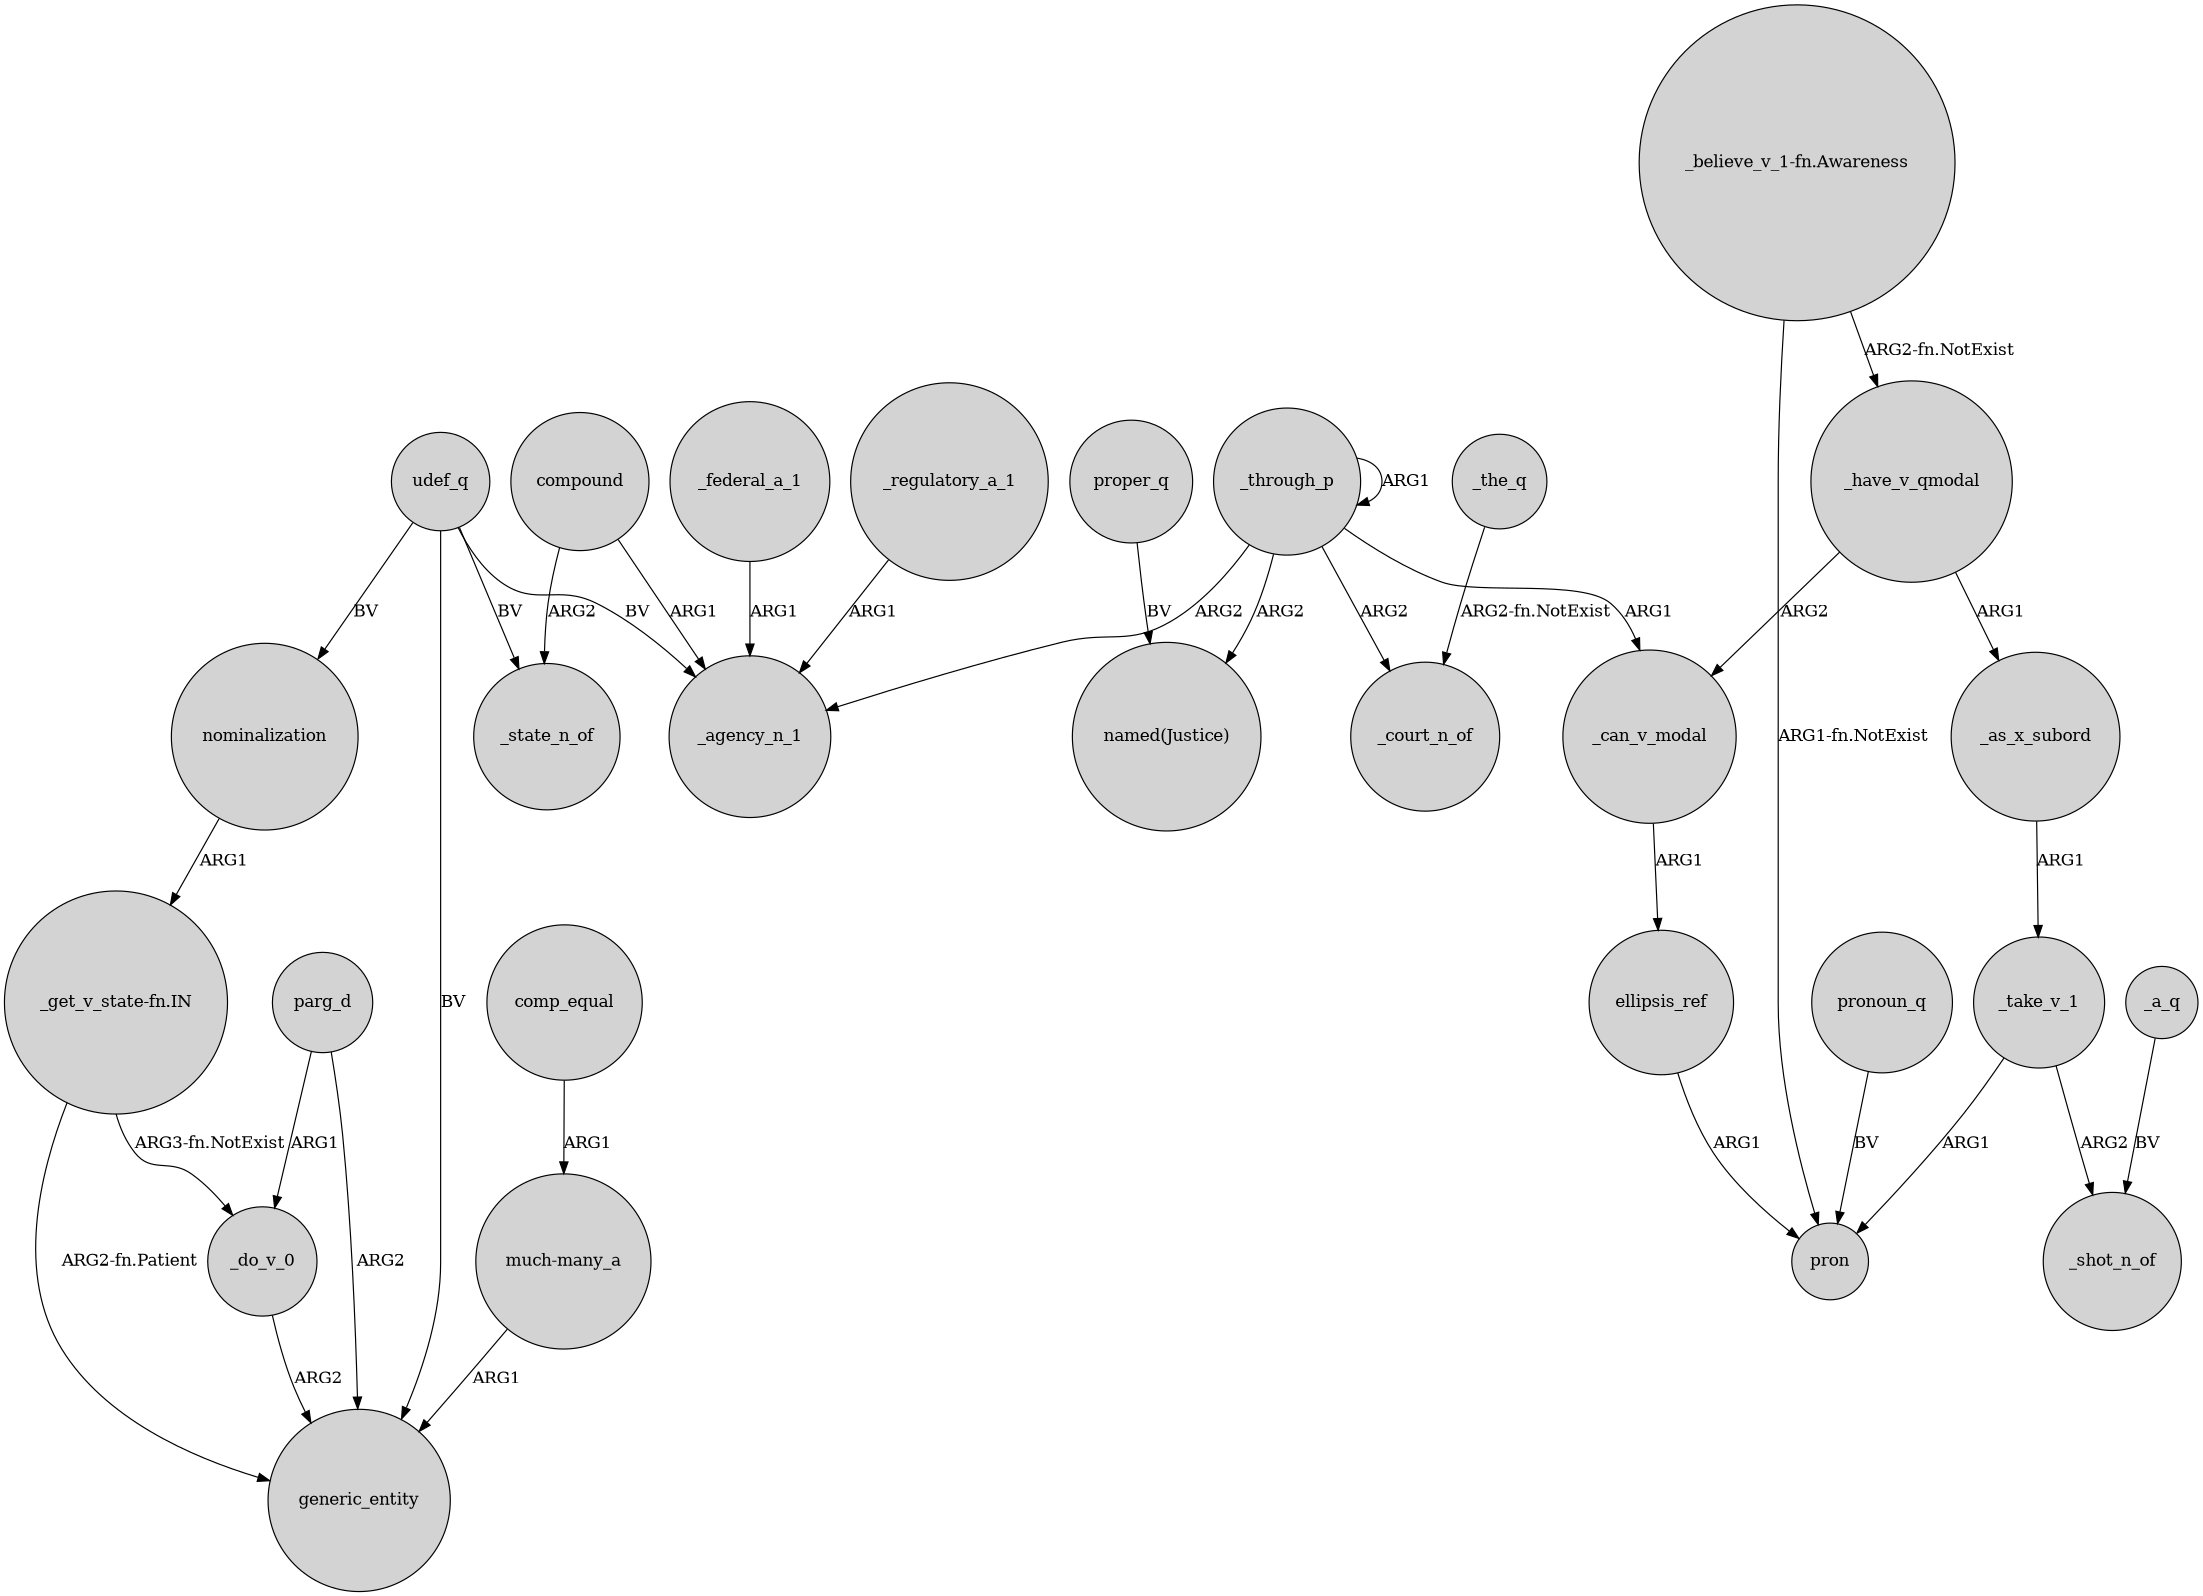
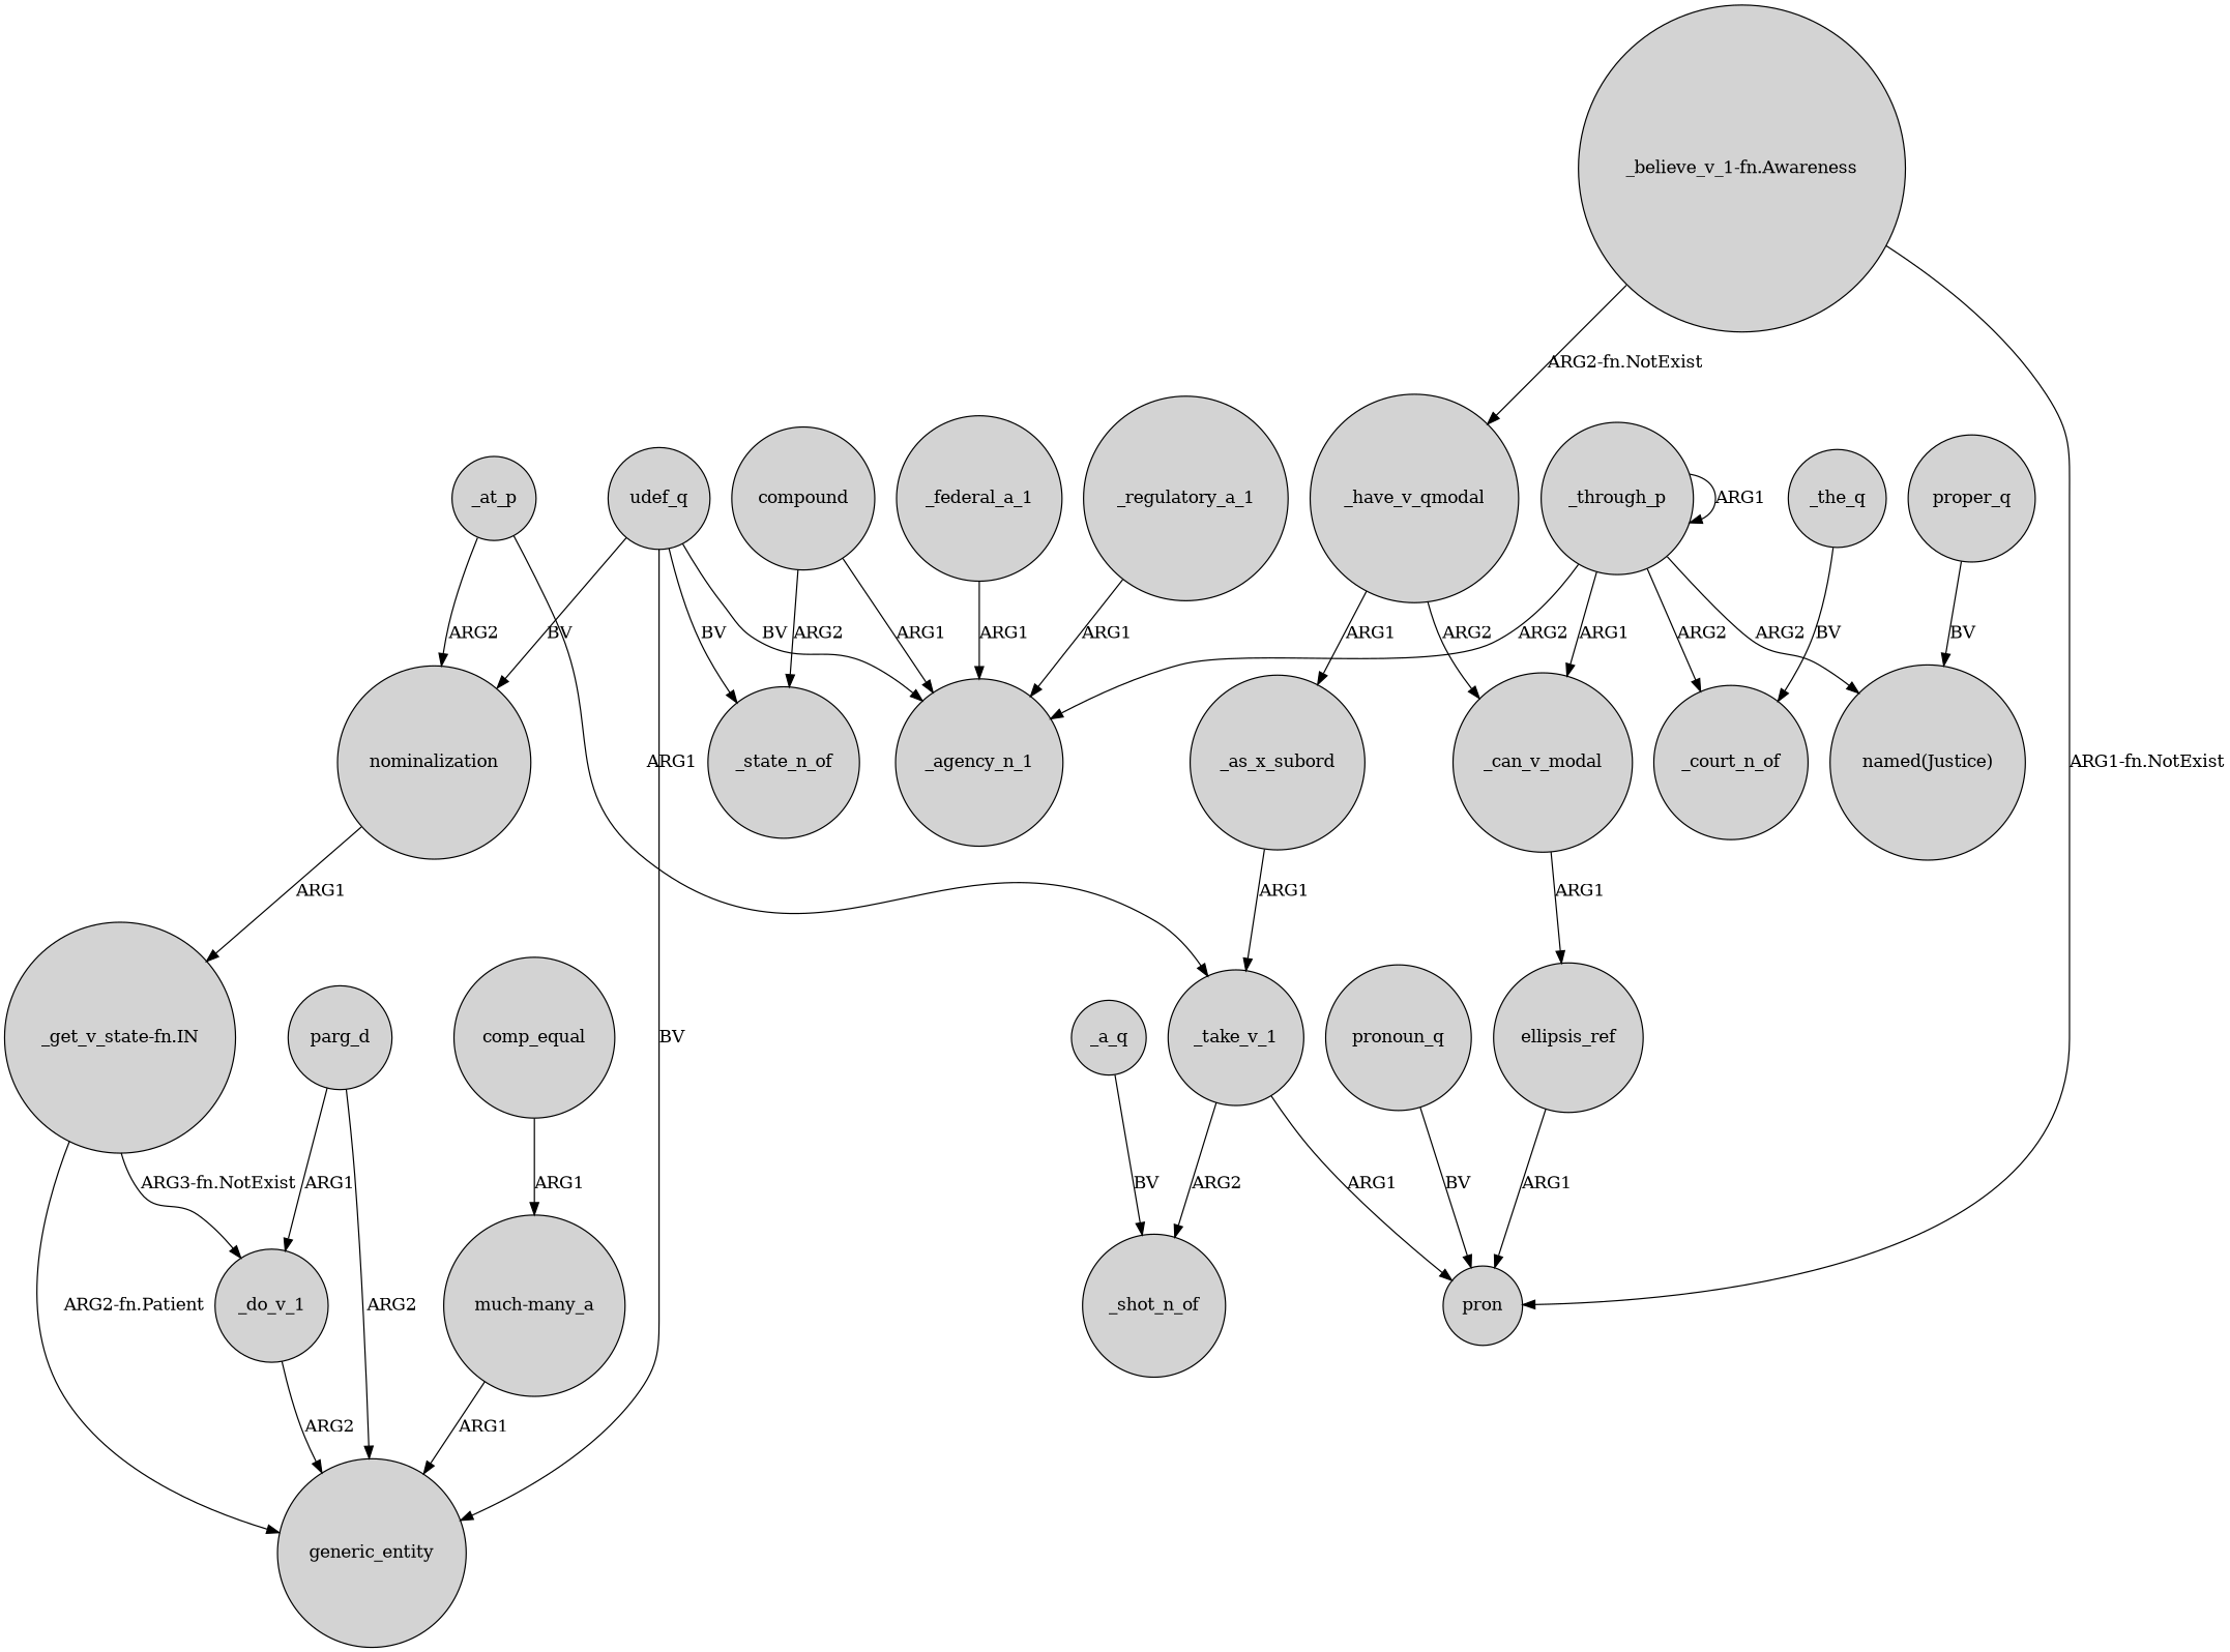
  digraph {
    node [shape=circle style=filled]
    "_get_v_state-fn.IN"
    generic_entity
-   _do_v_1 [label=_do_v_0]
+   _do_v_1
    parg_d
    compound
    _agency_n_1
    _state_n_of
    udef_q
    nominalization
    _take_v_1
    _shot_n_of
    pron
    _through_p
    "named(Justice)"
    _can_v_modal
    _court_n_of
    ellipsis_ref
    "much-many_a"
    _as_x_subord
    _the_q
    _have_v_qmodal
+   _at_p
    comp_equal
    "_believe_v_1-fn.Awareness"
    _a_q
    pronoun_q
    proper_q
    _regulatory_a_1
    _federal_a_1
    "_get_v_state-fn.IN" -> generic_entity [label="ARG2-fn.Patient"]
    "_get_v_state-fn.IN" -> _do_v_1 [label="ARG3-fn.NotExist"]
    _do_v_1 -> generic_entity [label=ARG2]
    parg_d -> generic_entity [label=ARG2]
    parg_d -> _do_v_1 [label=ARG1]
    compound -> _agency_n_1 [label=ARG1]
    compound -> _state_n_of [label=ARG2]
    udef_q -> generic_entity [label=BV]
    udef_q -> _agency_n_1 [label=BV]
    udef_q -> _state_n_of [label=BV]
    udef_q -> nominalization [label=BV]
    nominalization -> "_get_v_state-fn.IN" [label=ARG1]
    _take_v_1 -> _shot_n_of [label=ARG2]
    _take_v_1 -> pron [label=ARG1]
    _through_p -> _agency_n_1 [label=ARG2]
    _through_p -> _through_p [label=ARG1]
    _through_p -> "named(Justice)" [label=ARG2]
    _through_p -> _can_v_modal [label=ARG1]
    _through_p -> _court_n_of [label=ARG2]
    _can_v_modal -> ellipsis_ref [label=ARG1]
    ellipsis_ref -> pron [label=ARG1]
    "much-many_a" -> generic_entity [label=ARG1]
    _as_x_subord -> _take_v_1 [label=ARG1]
-   _the_q -> _court_n_of [label="ARG2-fn.NotExist"]
+   _the_q -> _court_n_of [label=BV]
    _have_v_qmodal -> _can_v_modal [label=ARG2]
    _have_v_qmodal -> _as_x_subord [label=ARG1]
+   _at_p -> nominalization [label=ARG2]
+   _at_p -> _take_v_1 [label=ARG1]
    comp_equal -> "much-many_a" [label=ARG1]
    "_believe_v_1-fn.Awareness" -> pron [label="ARG1-fn.NotExist"]
    "_believe_v_1-fn.Awareness" -> _have_v_qmodal [label="ARG2-fn.NotExist"]
    _a_q -> _shot_n_of [label=BV]
    pronoun_q -> pron [label=BV]
    proper_q -> "named(Justice)" [label=BV]
    _regulatory_a_1 -> _agency_n_1 [label=ARG1]
    _federal_a_1 -> _agency_n_1 [label=ARG1]
  }
